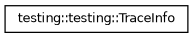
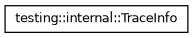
  digraph {
    rankdir=LR
-   n1 [color=black fillcolor=white fontname=Helvetica fontsize=10 height=0.2 label="testing::testing::TraceInfo" shape=record style=filled width=0.4]
+   n1 [color=black fillcolor=white fontname=Helvetica fontsize=10 height=0.2 label="testing::internal::TraceInfo" shape=record style=filled width=0.4]
  }
